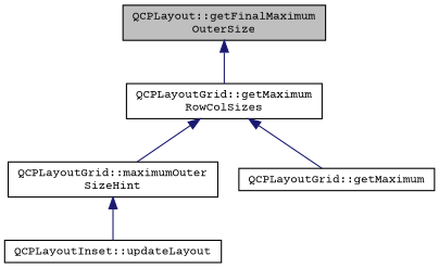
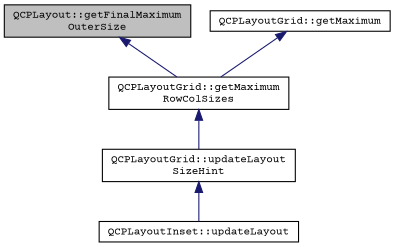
  digraph {
    fontname="Courier Prime"
    rankdir=TB
    node [color=black fillcolor=white fontname="Courier Prime" fontsize=10 shape=record style=filled]
    edge [color=midnightblue dir=back fontname="Courier Prime" fontsize=10 labelfontname=Helvetica labelfontsize=10 style=solid]
    n1 [fillcolor=grey75 fontcolor=black height=0.2 label="QCPLayout::getFinalMaximum\lOuterSize" width=0.4]
    n2 [height=0.2 label="QCPLayoutGrid::getMaximum\lRowColSizes" width=0.4]
-   n3 [height=0.2 label="QCPLayoutGrid::maximumOuter\lSizeHint" width=0.4]
+   n3 [height=0.2 label="QCPLayoutGrid::updateLayout\lSizeHint" width=0.4]
    n4 [height=0.2 label="QCPLayoutGrid::getMaximum" width=0.4]
    n5 [height=0.2 label="QCPLayoutInset::updateLayout" width=0.4]
    n1 -> n2
    n2 -> n3
-   n2 -> n4
+   n4 -> n2
    n3 -> n5
  }
